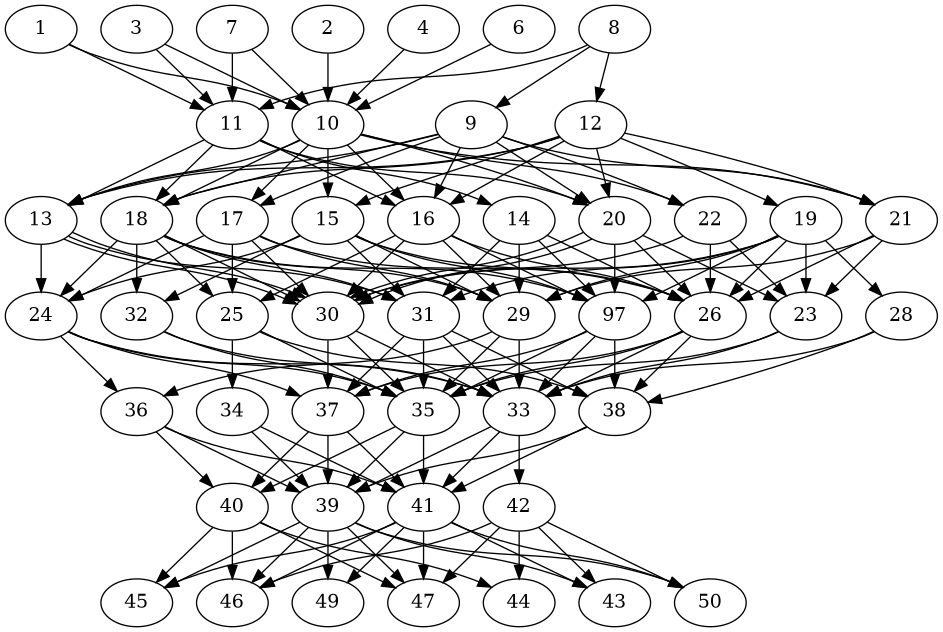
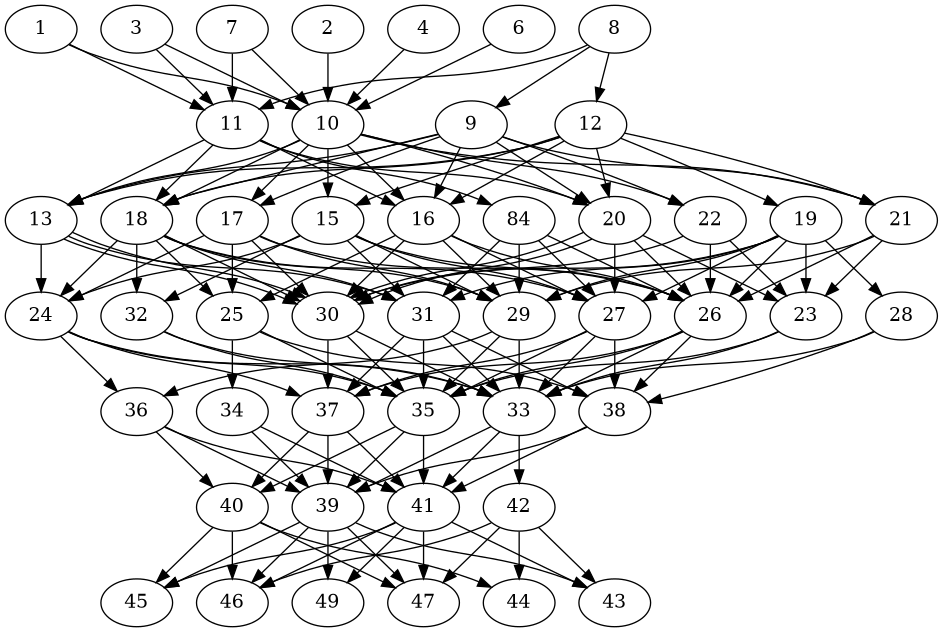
  digraph {
    node [alpha=0.11]
    1 [alpha=0.05 expect_size=36000768]
    10 [alpha=0.16 expect_size=25203712]
    11 [alpha=0.13 expect_size=20451328]
    13 [alpha=0.14 expect_size=20265984]
    16 [alpha=0.12 expect_size=34946048]
    17 [alpha=0.00 expect_size=39472128]
    18 [alpha=0.10 expect_size=19460096]
    20 [alpha=0.06 expect_size=31888384]
    21 [alpha=0.00 expect_size=21736448]
    22 [expect_size=52277248]
    15 [alpha=0.17 expect_size=18770944]
-   14 [alpha=0.18 expect_size=31760384]
+   14 [alpha=0.18 expect_size=31760384 label=84]
    24 [expect_size=49702912]
    30 [alpha=0.05 expect_size=6009856]
    31 [alpha=0.19 expect_size=19122176]
    26 [expect_size=37057536]
-   27 [alpha=0.07 expect_size=18505728 label=97]
+   27 [alpha=0.07 expect_size=18505728]
    29 [alpha=0.17 expect_size=43568128]
    25 [alpha=0.18 expect_size=45020160]
    32 [alpha=0.05 expect_size=19291136]
    23 [alpha=0.13 expect_size=15522816]
    2 [alpha=0.15 expect_size=43513856]
    3 [alpha=0.05 expect_size=32226304]
    4 [alpha=0.14 expect_size=42201088]
    9 [alpha=0.12 expect_size=26024960]
    6 [alpha=0.02 expect_size=16713728]
    7 [alpha=0.12 expect_size=14072832]
    8 [alpha=0.13 expect_size=39968768]
    12 [alpha=0.04 expect_size=32015360]
    19 [alpha=0.04 expect_size=50507776]
    28 [alpha=0.17 expect_size=19491840]
    33 [alpha=0.17 expect_size=44788736]
    35 [alpha=0.10 expect_size=6564864]
    36 [alpha=0.12 expect_size=49639424]
    37 [alpha=0.08 expect_size=27367424]
    38 [alpha=0.10 expect_size=42948608]
    34 [alpha=0.01 expect_size=28226560]
    39 [alpha=0.12 expect_size=36739072]
    41 [alpha=0.04 expect_size=41254912]
    42 [alpha=0.04 expect_size=39964672]
    40 [alpha=0.05 expect_size=29519872]
    43 [alpha=0.08 expect_size=52423680]
    45 [expect_size=48618496]
    46 [alpha=0.04 expect_size=25217024]
    47 [alpha=0.03 expect_size=5966848]
    49 [alpha=0.09 expect_size=49645568]
-   50 [expect_size=30498816]
    44 [expect_size=46469120]
    1 -> 10
    1 -> 11
    10 -> 13
    10 -> 16
    10 -> 17
    10 -> 18
    10 -> 20
    10 -> 21
    10 -> 22
    10 -> 15
    11 -> 13
    11 -> 16
    11 -> 18
    11 -> 20
    11 -> 14
    13 -> 24
    13 -> 30
    13 -> 30
    13 -> 31
    16 -> 30
    16 -> 26
    16 -> 27
    16 -> 29
    16 -> 25
    17 -> 24
    17 -> 30
    17 -> 26
    17 -> 29
    17 -> 25
    18 -> 24
    18 -> 30
    18 -> 31
    18 -> 27
    18 -> 29
    18 -> 25
    18 -> 32
    20 -> 30
    20 -> 30
    20 -> 26
    20 -> 27
    20 -> 23
    21 -> 26
    21 -> 29
    21 -> 23
    22 -> 30
    22 -> 26
    22 -> 23
    15 -> 24
    15 -> 31
    15 -> 26
    15 -> 27
    15 -> 29
    15 -> 32
    14 -> 31
    14 -> 26
    14 -> 27
    14 -> 29
    24 -> 33
    24 -> 35
    24 -> 36
    24 -> 37
    30 -> 33
    30 -> 35
    30 -> 37
    31 -> 33
    31 -> 35
    31 -> 37
    31 -> 38
    26 -> 33
    26 -> 35
    26 -> 37
    26 -> 38
    27 -> 33
    27 -> 35
    27 -> 37
    27 -> 38
    29 -> 33
    29 -> 35
    29 -> 36
    25 -> 35
    25 -> 38
    25 -> 34
    32 -> 33
    32 -> 35
    23 -> 33
    23 -> 35
    2 -> 10
    3 -> 10
    3 -> 11
    4 -> 10
    9 -> 13
    9 -> 16
    9 -> 17
    9 -> 18
    9 -> 20
    9 -> 21
    9 -> 22
    6 -> 10
    7 -> 10
    7 -> 11
    8 -> 11
    8 -> 9
    8 -> 12
    12 -> 13
    12 -> 16
    12 -> 18
    12 -> 20
    12 -> 21
    12 -> 15
    12 -> 19
    19 -> 30
    19 -> 31
    19 -> 26
    19 -> 27
    19 -> 29
    19 -> 23
    19 -> 28
    28 -> 33
    28 -> 38
    33 -> 39
    33 -> 41
    33 -> 42
    35 -> 39
    35 -> 41
    35 -> 40
    36 -> 39
    36 -> 41
    36 -> 40
    37 -> 39
    37 -> 41
    37 -> 40
    38 -> 39
    38 -> 41
    34 -> 39
    34 -> 41
    39 -> 43
    39 -> 45
    39 -> 46
    39 -> 47
    39 -> 49
-   39 -> 50
    41 -> 43
    41 -> 45
    41 -> 46
    41 -> 47
    41 -> 49
-   41 -> 50
    42 -> 43
    42 -> 46
    42 -> 47
-   42 -> 50
    42 -> 44
    40 -> 45
    40 -> 46
    40 -> 47
    40 -> 44
  }
